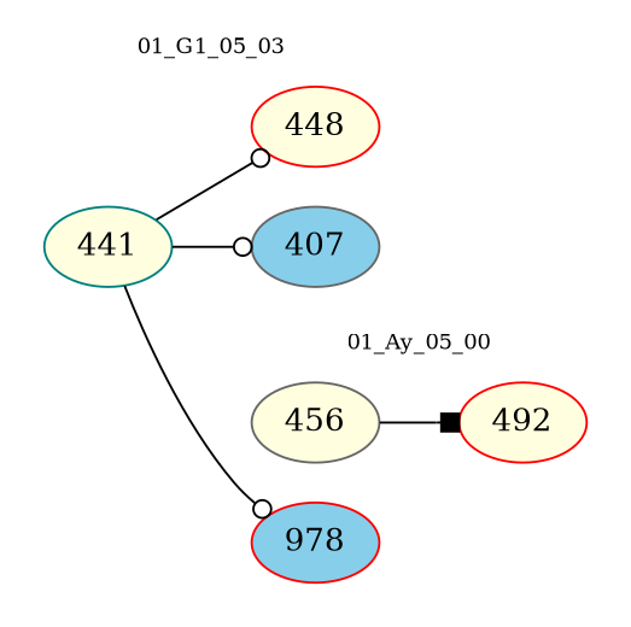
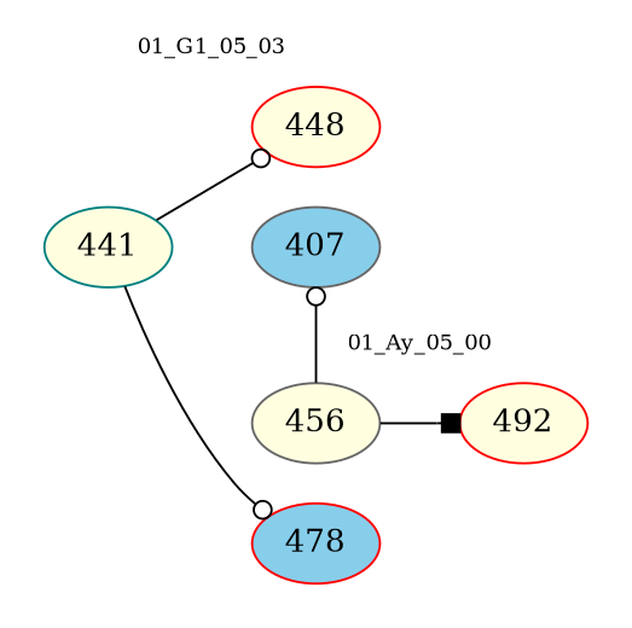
  digraph {
    rankdir=LR
    node [color=red fillcolor=lightyellow style=filled]
    edge [arrowhead=odot color=black]
    n1 [color=gray40 label=456]
    n2 [label=492]
-   n3 [fillcolor=skyblue label=978]
+   n3 [fillcolor=skyblue label=478]
    n4 [color=teal label=441]
    n5 [color=gray40 fillcolor=skyblue label=407]
    n6 [label=448]
    subgraph cluster_1 {
      color=white
      fontsize=10
      label="01_Ay_05_00"
      n1
      n2
      n3
    }
    subgraph cluster_2 {
      color=white
      fontsize=10
      label="01_G1_05_03"
      n4
      n5
      n6
    }
    n1 -> n2 [arrowhead=box]
    n4 -> n3
-   n4 -> n5
+   n1 -> n5
    n4 -> n6
  }
